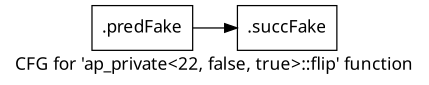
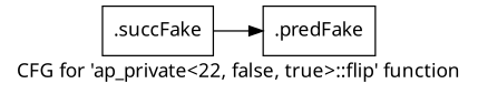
  digraph {
    label="CFG for 'ap_private\<22, false, true\>::flip' function"
    rankdir=LR
    fontname="Noto Sans"
    node [shape=record fontname="Noto Sans"]
    n1 [label="{.predFake}"]
    n2 [filename="/mnt/xilinx/Vitis_HLS/2021.2/include/etc/ap_private.h" label="{.succFake}" linenumber=2495]
-   n1 -> n2 [execusionnum=0 filename="/mnt/xilinx/Vitis_HLS/2021.2/include/etc/ap_private.h" fontname="Noto Sans"]
+   n2 -> n1 [execusionnum=0 filename="/mnt/xilinx/Vitis_HLS/2021.2/include/etc/ap_private.h" fontname="Noto Sans"]
  }
